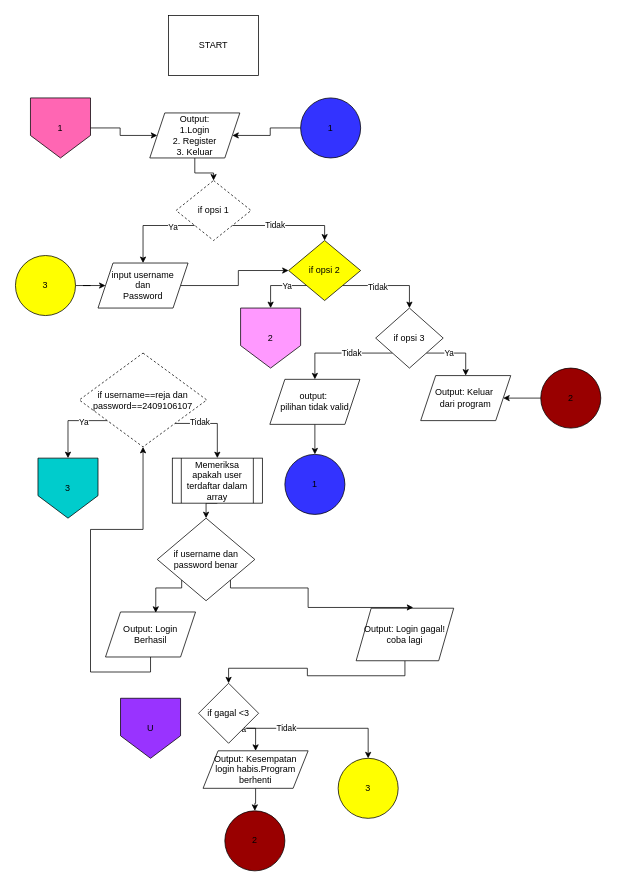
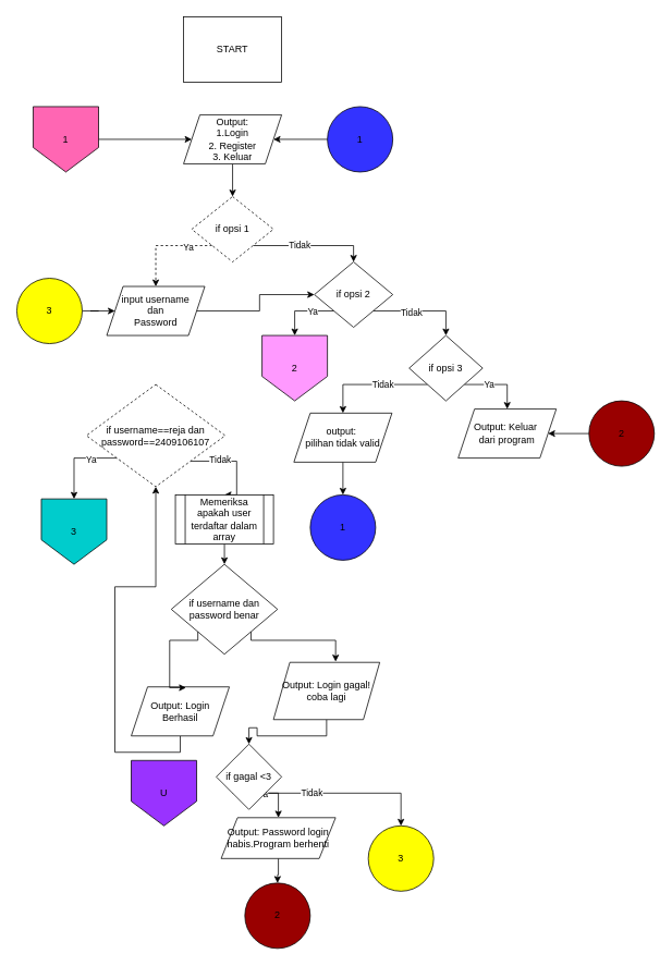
  <mxCell id="0" />
  <mxCell id="1" parent="0" />
  <mxCell id="2" value="START" style="whiteSpace=wrap;html=1;rounded=0;" vertex="1" parent="1"><mxGeometry x="224" width="120" height="80" as="geometry" y="20" /></mxCell>
  <mxCell id="3" value="" style="edgeStyle=orthogonalEdgeStyle;rounded=0;orthogonalLoop=1;jettySize=auto;html=1;" edge="1" parent="1" source="4" target="9"><mxGeometry relative="1" as="geometry" /></mxCell>
- <mxCell id="4" value="Output:&lt;div&gt;1.Login&lt;/div&gt;&lt;div&gt;2. Register&lt;/div&gt;&lt;div&gt;3. Keluar&lt;/div&gt;" style="shape=parallelogram;perimeter=parallelogramPerimeter;whiteSpace=wrap;html=1;fixedSize=1;" vertex="1" parent="1"><mxGeometry x="199" y="150" width="120" height="60" as="geometry" /></mxCell>
- <mxCell id="5" style="edgeStyle=orthogonalEdgeStyle;rounded=0;orthogonalLoop=1;jettySize=auto;html=1;exitX=0;exitY=1;exitDx=0;exitDy=0;" edge="1" parent="1" source="9" target="11"><mxGeometry relative="1" as="geometry"><Array as="points"><mxPoint x="190" y="300" /></Array></mxGeometry></mxCell>
+ <mxCell id="4" value="Output:&lt;div&gt;1.Login&lt;/div&gt;&lt;div&gt;2. Register&lt;/div&gt;&lt;div&gt;3. Keluar&lt;/div&gt;" style="shape=parallelogram;perimeter=parallelogramPerimeter;whiteSpace=wrap;html=1;fixedSize=1;" vertex="1" parent="1"><mxGeometry x="224" y="140" width="120" height="60" as="geometry" /></mxCell>
+ <mxCell id="5" style="edgeStyle=orthogonalEdgeStyle;rounded=0;orthogonalLoop=1;jettySize=auto;html=1;exitX=0;exitY=1;exitDx=0;exitDy=0;dashed=1;" edge="1" parent="1" source="9" target="11"><mxGeometry relative="1" as="geometry"><Array as="points"><mxPoint x="190" y="300" /></Array></mxGeometry></mxCell>
  <mxCell id="6" value="Ya" style="edgeLabel;html=1;align=center;verticalAlign=middle;resizable=0;points=[];" vertex="1" connectable="0" parent="5"><mxGeometry x="-0.496" y="2" relative="1" as="geometry"><mxPoint as="offset" /></mxGeometry></mxCell>
  <mxCell id="7" style="edgeStyle=orthogonalEdgeStyle;rounded=0;orthogonalLoop=1;jettySize=auto;html=1;exitX=1;exitY=1;exitDx=0;exitDy=0;entryX=0.5;entryY=0;entryDx=0;entryDy=0;" edge="1" parent="1" source="9" target="36"><mxGeometry relative="1" as="geometry" /></mxCell>
  <mxCell id="8" value="Tidak" style="edgeLabel;html=1;align=center;verticalAlign=middle;resizable=0;points=[];" vertex="1" connectable="0" parent="7"><mxGeometry x="-0.212" y="1" relative="1" as="geometry"><mxPoint as="offset" /></mxGeometry></mxCell>
  <mxCell id="9" value="if opsi 1" style="rhombus;whiteSpace=wrap;html=1;dashed=1;" vertex="1" parent="1"><mxGeometry x="234" y="240" width="100" height="80" as="geometry" /></mxCell>
  <mxCell id="10" value="" style="edgeStyle=orthogonalEdgeStyle;rounded=0;orthogonalLoop=1;jettySize=auto;html=1;" edge="1" parent="1" source="11" target="36"><mxGeometry relative="1" as="geometry" /></mxCell>
  <mxCell id="11" value="input username&lt;div&gt;dan&lt;/div&gt;&lt;div&gt;Password&lt;/div&gt;" style="shape=parallelogram;perimeter=parallelogramPerimeter;whiteSpace=wrap;html=1;fixedSize=1;" vertex="1" parent="1"><mxGeometry x="130" y="350" width="120" height="60" as="geometry" /></mxCell>
  <mxCell id="12" style="edgeStyle=orthogonalEdgeStyle;rounded=0;orthogonalLoop=1;jettySize=auto;html=1;exitX=1;exitY=1;exitDx=0;exitDy=0;entryX=0.5;entryY=0;entryDx=0;entryDy=0;" edge="1" parent="1" source="16" target="19"><mxGeometry relative="1" as="geometry"><Array as="points"><mxPoint x="289" y="564" /></Array></mxGeometry></mxCell>
  <mxCell id="13" value="Tidak" style="edgeLabel;html=1;align=center;verticalAlign=middle;resizable=0;points=[];" vertex="1" connectable="0" parent="12"><mxGeometry x="-0.367" y="1" relative="1" as="geometry"><mxPoint as="offset" /></mxGeometry></mxCell>
  <mxCell id="14" style="edgeStyle=orthogonalEdgeStyle;rounded=0;orthogonalLoop=1;jettySize=auto;html=1;exitX=0;exitY=1;exitDx=0;exitDy=0;entryX=0.5;entryY=0;entryDx=0;entryDy=0;" edge="1" parent="1" source="16" target="20"><mxGeometry relative="1" as="geometry"><Array as="points"><mxPoint x="148" y="560" /><mxPoint x="90" y="560" /></Array></mxGeometry></mxCell>
  <mxCell id="15" value="Ya" style="edgeLabel;html=1;align=center;verticalAlign=middle;resizable=0;points=[];" vertex="1" connectable="0" parent="14"><mxGeometry x="-0.258" y="1" relative="1" as="geometry"><mxPoint as="offset" /></mxGeometry></mxCell>
  <mxCell id="16" value="if username==reja dan&lt;div&gt;password==2409106107&lt;/div&gt;" style="rhombus;whiteSpace=wrap;html=1;dashed=1;" vertex="1" parent="1"><mxGeometry x="105" y="470" width="170" height="125" as="geometry" /></mxCell>
  <mxCell id="17" value="if username dan password benar" style="rhombus;whiteSpace=wrap;html=1;rounded=0;" vertex="1" parent="1"><mxGeometry x="209" y="690" width="130" height="110" as="geometry" /></mxCell>
  <mxCell id="18" style="edgeStyle=orthogonalEdgeStyle;rounded=0;orthogonalLoop=1;jettySize=auto;html=1;exitX=0.5;exitY=1;exitDx=0;exitDy=0;entryX=0.5;entryY=0;entryDx=0;entryDy=0;" edge="1" parent="1" source="19" target="17"><mxGeometry relative="1" as="geometry" /></mxCell>
- <mxCell id="19" value="Memeriksa apakah user terdaftar dalam array" style="shape=process;whiteSpace=wrap;html=1;backgroundOutline=1;" vertex="1" parent="1"><mxGeometry x="229" y="610" width="120" height="60" as="geometry" /></mxCell>
+ <mxCell id="19" value="Memeriksa apakah user terdaftar dalam array" style="shape=process;whiteSpace=wrap;html=1;backgroundOutline=1;" vertex="1" parent="1"><mxGeometry x="214" y="605" width="120" height="60" as="geometry" /></mxCell>
  <mxCell id="20" value="3" style="shape=offPageConnector;whiteSpace=wrap;html=1;fillColor=#00CCCC;" vertex="1" parent="1"><mxGeometry x="50" y="610" width="80" height="80" as="geometry" /></mxCell>
  <mxCell id="21" style="edgeStyle=orthogonalEdgeStyle;rounded=0;orthogonalLoop=1;jettySize=auto;html=1;exitX=0.5;exitY=1;exitDx=0;exitDy=0;entryX=0.5;entryY=0;entryDx=0;entryDy=0;" edge="1" parent="1" source="22" target="28"><mxGeometry relative="1" as="geometry" /></mxCell>
- <mxCell id="22" value="Output: Login gagal! coba lagi" style="shape=parallelogram;perimeter=parallelogramPerimeter;whiteSpace=wrap;html=1;fixedSize=1;" vertex="1" parent="1"><mxGeometry x="474" y="810" width="130" height="70" as="geometry" /></mxCell>
+ <mxCell id="22" value="Output: Login gagal! coba lagi" style="shape=parallelogram;perimeter=parallelogramPerimeter;whiteSpace=wrap;html=1;fixedSize=1;" vertex="1" parent="1"><mxGeometry x="334" y="810" width="130" height="70" as="geometry" /></mxCell>
  <mxCell id="23" style="edgeStyle=orthogonalEdgeStyle;rounded=0;orthogonalLoop=1;jettySize=auto;html=1;exitX=1;exitY=1;exitDx=0;exitDy=0;entryX=0.585;entryY=-0.014;entryDx=0;entryDy=0;entryPerimeter=0;" edge="1" parent="1" source="17" target="22"><mxGeometry relative="1" as="geometry"><Array as="points"><mxPoint x="410" y="783" /></Array></mxGeometry></mxCell>
  <mxCell id="24" style="edgeStyle=orthogonalEdgeStyle;rounded=0;orthogonalLoop=1;jettySize=auto;html=1;exitX=1;exitY=1;exitDx=0;exitDy=0;entryX=0.5;entryY=0;entryDx=0;entryDy=0;" edge="1" parent="1" source="28" target="59"><mxGeometry relative="1" as="geometry"><mxPoint x="485" y="1010" as="targetPoint" /></mxGeometry></mxCell>
  <mxCell id="25" value="Tidak" style="edgeLabel;html=1;align=center;verticalAlign=middle;resizable=0;points=[];" vertex="1" connectable="0" parent="24"><mxGeometry x="-0.454" y="1" relative="1" as="geometry"><mxPoint as="offset" /></mxGeometry></mxCell>
  <mxCell id="26" style="edgeStyle=orthogonalEdgeStyle;rounded=0;orthogonalLoop=1;jettySize=auto;html=1;exitX=0;exitY=1;exitDx=0;exitDy=0;entryX=0.5;entryY=0;entryDx=0;entryDy=0;" edge="1" parent="1" source="28" target="30"><mxGeometry relative="1" as="geometry"><Array as="points"><mxPoint x="340" y="970" /></Array></mxGeometry></mxCell>
  <mxCell id="27" value="Ya" style="edgeLabel;html=1;align=center;verticalAlign=middle;resizable=0;points=[];" vertex="1" connectable="0" parent="26"><mxGeometry x="-0.159" relative="1" as="geometry"><mxPoint as="offset" /></mxGeometry></mxCell>
  <mxCell id="28" value="if gagal &amp;lt;3" style="rhombus;whiteSpace=wrap;html=1;" vertex="1" parent="1"><mxGeometry x="264" y="910" width="80" height="80" as="geometry" /></mxCell>
  <mxCell id="29" value="" style="edgeStyle=orthogonalEdgeStyle;rounded=0;orthogonalLoop=1;jettySize=auto;html=1;" edge="1" parent="1" source="30" target="56"><mxGeometry relative="1" as="geometry" /></mxCell>
- <mxCell id="30" value="Output: Kesempatan login habis.Program berhenti" style="shape=parallelogram;perimeter=parallelogramPerimeter;whiteSpace=wrap;html=1;fixedSize=1;" vertex="1" parent="1"><mxGeometry x="270" y="1000" width="140" height="50" as="geometry" /></mxCell>
+ <mxCell id="30" value="Output: Password login habis.Program berhenti" style="shape=parallelogram;perimeter=parallelogramPerimeter;whiteSpace=wrap;html=1;fixedSize=1;" vertex="1" parent="1"><mxGeometry x="270" y="1000" width="140" height="50" as="geometry" /></mxCell>
  <mxCell id="31" value="U" style="shape=offPageConnector;whiteSpace=wrap;html=1;fillColor=#9933FF;" vertex="1" parent="1"><mxGeometry x="160" y="930" width="80" height="80" as="geometry" /></mxCell>
  <mxCell id="32" style="edgeStyle=orthogonalEdgeStyle;rounded=0;orthogonalLoop=1;jettySize=auto;html=1;exitX=0;exitY=1;exitDx=0;exitDy=0;" edge="1" parent="1" source="36" target="37"><mxGeometry relative="1" as="geometry"><Array as="points"><mxPoint x="360" y="380" /></Array></mxGeometry></mxCell>
  <mxCell id="33" value="Ya" style="edgeLabel;html=1;align=center;verticalAlign=middle;resizable=0;points=[];" vertex="1" connectable="0" parent="32"><mxGeometry x="-0.313" relative="1" as="geometry"><mxPoint as="offset" /></mxGeometry></mxCell>
  <mxCell id="34" style="edgeStyle=orthogonalEdgeStyle;rounded=0;orthogonalLoop=1;jettySize=auto;html=1;exitX=1;exitY=1;exitDx=0;exitDy=0;entryX=0.5;entryY=0;entryDx=0;entryDy=0;" edge="1" parent="1" source="36" target="42"><mxGeometry relative="1" as="geometry" /></mxCell>
  <mxCell id="35" value="Tidak" style="edgeLabel;html=1;align=center;verticalAlign=middle;resizable=0;points=[];" vertex="1" connectable="0" parent="34"><mxGeometry x="-0.227" y="-1" relative="1" as="geometry"><mxPoint as="offset" /></mxGeometry></mxCell>
- <mxCell id="36" value="if opsi 2" style="rhombus;whiteSpace=wrap;html=1;fillColor=#ffff00;" vertex="1" parent="1"><mxGeometry x="384" y="320" width="96" height="80" as="geometry" /></mxCell>
+ <mxCell id="36" value="if opsi 2" style="rhombus;whiteSpace=wrap;html=1;" vertex="1" parent="1"><mxGeometry x="384" y="320" width="96" height="80" as="geometry" /></mxCell>
  <mxCell id="37" value="2" style="shape=offPageConnector;whiteSpace=wrap;html=1;size=0.375;fillColor=#FF99FF;" vertex="1" parent="1"><mxGeometry x="320" y="410" width="80" height="80" as="geometry" /></mxCell>
  <mxCell id="38" style="edgeStyle=orthogonalEdgeStyle;rounded=0;orthogonalLoop=1;jettySize=auto;html=1;exitX=1;exitY=1;exitDx=0;exitDy=0;entryX=0.5;entryY=0;entryDx=0;entryDy=0;" edge="1" parent="1" source="42" target="45"><mxGeometry relative="1" as="geometry"><Array as="points"><mxPoint x="620" y="470" /></Array></mxGeometry></mxCell>
  <mxCell id="39" value="Ya" style="edgeLabel;html=1;align=center;verticalAlign=middle;resizable=0;points=[];" vertex="1" connectable="0" parent="38"><mxGeometry x="-0.265" y="-1" relative="1" as="geometry"><mxPoint y="-1" as="offset" /></mxGeometry></mxCell>
  <mxCell id="40" style="edgeStyle=orthogonalEdgeStyle;rounded=0;orthogonalLoop=1;jettySize=auto;html=1;exitX=0;exitY=1;exitDx=0;exitDy=0;entryX=0.5;entryY=0;entryDx=0;entryDy=0;" edge="1" parent="1" source="42" target="44"><mxGeometry relative="1" as="geometry" /></mxCell>
  <mxCell id="41" value="Tidak" style="edgeLabel;html=1;align=center;verticalAlign=middle;resizable=0;points=[];" vertex="1" connectable="0" parent="40"><mxGeometry x="-0.199" y="-1" relative="1" as="geometry"><mxPoint as="offset" /></mxGeometry></mxCell>
  <mxCell id="42" value="if opsi 3" style="rhombus;whiteSpace=wrap;html=1;" vertex="1" parent="1"><mxGeometry x="500" y="410" width="90" height="80" as="geometry" /></mxCell>
  <mxCell id="43" value="" style="edgeStyle=orthogonalEdgeStyle;rounded=0;orthogonalLoop=1;jettySize=auto;html=1;" edge="1" parent="1" source="44" target="55"><mxGeometry relative="1" as="geometry" /></mxCell>
  <mxCell id="44" value="output:&amp;nbsp;&lt;div&gt;pilihan tidak valid&lt;/div&gt;" style="shape=parallelogram;perimeter=parallelogramPerimeter;whiteSpace=wrap;html=1;fixedSize=1;" vertex="1" parent="1"><mxGeometry x="359" y="505" width="120" height="60" as="geometry" /></mxCell>
  <mxCell id="45" value="Output: Keluar&amp;nbsp;&lt;div&gt;dari program&lt;/div&gt;" style="shape=parallelogram;perimeter=parallelogramPerimeter;whiteSpace=wrap;html=1;fixedSize=1;" vertex="1" parent="1"><mxGeometry x="560" y="500" width="120" height="60" as="geometry" /></mxCell>
  <mxCell id="46" style="edgeStyle=orthogonalEdgeStyle;rounded=0;orthogonalLoop=1;jettySize=auto;html=1;exitX=1;exitY=0.5;exitDx=0;exitDy=0;entryX=0;entryY=0.5;entryDx=0;entryDy=0;" edge="1" parent="1" source="47" target="4"><mxGeometry relative="1" as="geometry" /></mxCell>
  <mxCell id="47" value="1" style="shape=offPageConnector;whiteSpace=wrap;html=1;fillColor=#FF66B3;" vertex="1" parent="1"><mxGeometry x="40" y="130" width="80" height="80" as="geometry" /></mxCell>
  <mxCell id="48" style="edgeStyle=orthogonalEdgeStyle;rounded=0;orthogonalLoop=1;jettySize=auto;html=1;exitX=0.5;exitY=1;exitDx=0;exitDy=0;" edge="1" parent="1" source="49" target="16"><mxGeometry relative="1" as="geometry" /></mxCell>
- <mxCell id="49" value="Output: Login Berhasil" style="shape=parallelogram;perimeter=parallelogramPerimeter;whiteSpace=wrap;html=1;fixedSize=1;" vertex="1" parent="1"><mxGeometry x="140" y="815" width="120" height="60" as="geometry" /></mxCell>
+ <mxCell id="49" value="Output: Login Berhasil" style="shape=parallelogram;perimeter=parallelogramPerimeter;whiteSpace=wrap;html=1;fixedSize=1;" vertex="1" parent="1"><mxGeometry x="160" y="840" width="120" height="60" as="geometry" /></mxCell>
  <mxCell id="50" style="edgeStyle=orthogonalEdgeStyle;rounded=0;orthogonalLoop=1;jettySize=auto;html=1;exitX=0;exitY=1;exitDx=0;exitDy=0;entryX=0.558;entryY=0.017;entryDx=0;entryDy=0;entryPerimeter=0;" edge="1" parent="1" source="17" target="49"><mxGeometry relative="1" as="geometry"><Array as="points"><mxPoint x="207" y="783" /></Array></mxGeometry></mxCell>
  <mxCell id="51" style="edgeStyle=orthogonalEdgeStyle;rounded=0;orthogonalLoop=1;jettySize=auto;html=1;exitX=0;exitY=0.5;exitDx=0;exitDy=0;" edge="1" parent="1" source="52" target="45"><mxGeometry relative="1" as="geometry" /></mxCell>
  <mxCell id="52" value="2" style="ellipse;whiteSpace=wrap;html=1;aspect=fixed;fillColor=#990000;" vertex="1" parent="1"><mxGeometry x="720" y="490" width="80" height="80" as="geometry" /></mxCell>
  <mxCell id="53" style="edgeStyle=orthogonalEdgeStyle;rounded=0;orthogonalLoop=1;jettySize=auto;html=1;exitX=0;exitY=0.5;exitDx=0;exitDy=0;entryX=1;entryY=0.5;entryDx=0;entryDy=0;" edge="1" parent="1" source="54" target="4"><mxGeometry relative="1" as="geometry" /></mxCell>
  <mxCell id="54" value="1" style="ellipse;whiteSpace=wrap;html=1;aspect=fixed;fillColor=#3333FF;" vertex="1" parent="1"><mxGeometry x="400" y="130" width="80" height="80" as="geometry" /></mxCell>
  <mxCell id="55" value="1" style="ellipse;whiteSpace=wrap;html=1;fillColor=#3333FF;" vertex="1" parent="1"><mxGeometry x="379" y="605" width="80" height="80" as="geometry" /></mxCell>
  <mxCell id="56" value="2" style="ellipse;whiteSpace=wrap;html=1;fillColor=#990000;" vertex="1" parent="1"><mxGeometry x="299" y="1080" width="80" height="80" as="geometry" /></mxCell>
  <mxCell id="57" style="edgeStyle=orthogonalEdgeStyle;rounded=0;orthogonalLoop=1;jettySize=auto;html=1;exitX=1;exitY=0.5;exitDx=0;exitDy=0;entryX=0;entryY=0.5;entryDx=0;entryDy=0;" edge="1" parent="1" source="58" target="11"><mxGeometry relative="1" as="geometry" /></mxCell>
  <mxCell id="58" value="3" style="ellipse;whiteSpace=wrap;html=1;aspect=fixed;fillColor=#FFFF00;" vertex="1" parent="1"><mxGeometry x="20" y="340" width="80" height="80" as="geometry" /></mxCell>
  <mxCell id="59" value="3" style="ellipse;whiteSpace=wrap;html=1;aspect=fixed;fillColor=#FFFF00;" vertex="1" parent="1"><mxGeometry x="450" y="1010" width="80" height="80" as="geometry" /></mxCell>
